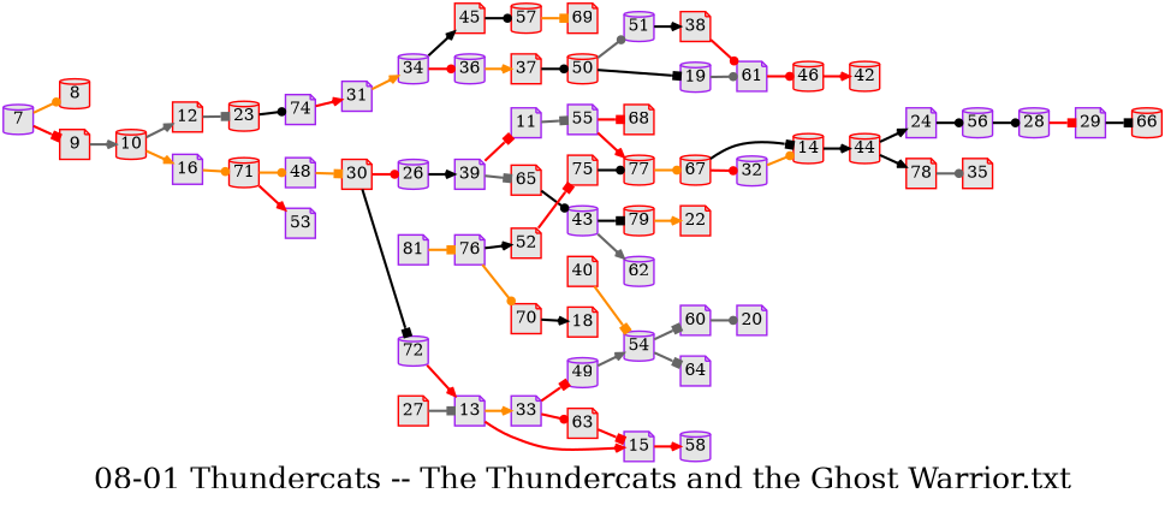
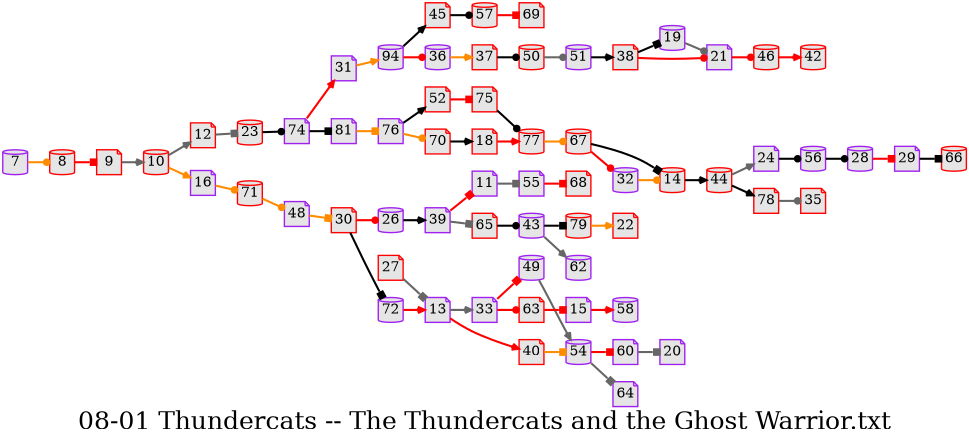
  digraph {
    fontsize=36
    label="08-01 Thundercats -- The Thundercats and the Ghost Warrior.txt"
    nodesep=0.35
    ordering=out
    rankdir=LR
    ranksep=0.45
    node [color=purple fillcolor=grey90 fixedsize=true fontsize=20 labelfloat=true margin="0,0" penwidth=2 regular=true shape=note style=filled]
    edge [arrowhead=vee color=red fontsize=12 labelfloat=true penwidth=3]
    7 [shape=cylinder]
    8 [color=red shape=cylinder]
    9 [color=red]
    10 [color=red shape=cylinder]
    12 [color=red]
    16
    23 [color=red shape=cylinder]
    71 [color=red shape=cylinder]
    74
    48
-   53
    11
    55
    68 [color=red]
    31
    n16 [label=81]
    13
    33
    40 [color=red]
    49 [shape=cylinder]
    63 [color=red]
    54 [shape=cylinder]
    15
    60
    64
    14 [color=red shape=cylinder]
    44 [color=red shape=cylinder]
    24
    78 [color=red]
    56 [shape=cylinder]
    35 [color=red]
    58 [shape=cylinder]
    30 [color=red]
    18 [color=red]
    77 [color=red shape=cylinder]
    67 [color=red shape=cylinder]
    32 [shape=cylinder]
    19 [shape=cylinder]
-   61
+   61 [label=21]
    46 [color=red shape=cylinder]
    42 [color=red shape=cylinder]
-   34 [shape=cylinder]
+   34 [shape=cylinder label=94]
    76
    28 [shape=cylinder]
    29
    26 [shape=cylinder]
    39
    65 [color=red]
    43 [shape=cylinder]
    27 [color=red]
    66 [color=red shape=cylinder]
    72 [shape=cylinder]
    45 [color=red]
    36 [shape=cylinder]
    57 [color=red shape=cylinder]
    37 [color=red]
    69 [color=red]
    50 [color=red shape=cylinder]
    51 [shape=cylinder]
    38 [color=red]
    79 [color=red shape=cylinder]
    62 [shape=cylinder]
    20
    22 [color=red]
    52 [color=red]
    75 [color=red]
    70 [color=red]
    7 -> 8 [arrowhead=dot color=darkorange]
-   7 -> 9 [arrowhead=box]
+   8 -> 9 [arrowhead=box]
    9 -> 10 [color=gray40]
    10 -> 12 [color=gray40]
    10 -> 16 [color=darkorange]
    12 -> 23 [arrowhead=box color=gray40]
    16 -> 71 [arrowhead=dot color=darkorange]
    23 -> 74 [arrowhead=dot color=black]
    71 -> 48 [arrowhead=dot color=darkorange]
-   71 -> 53
    74 -> 31
+   74 -> n16 [arrowhead=box color=black]
    48 -> 30 [arrowhead=box color=darkorange]
    11 -> 55 [arrowhead=box color=gray40]
    55 -> 68 [arrowhead=box]
    31 -> 34 [color=darkorange]
    n16 -> 76 [arrowhead=box color=darkorange]
-   13 -> 33 [color=darkorange]
-   13 -> 15
+   13 -> 33 [color=gray40]
+   13 -> 40
    33 -> 49 [arrowhead=box]
    33 -> 63 [arrowhead=dot]
    40 -> 54 [arrowhead=box color=darkorange]
    49 -> 54 [color=gray40]
    63 -> 15 [arrowhead=box]
-   54 -> 60 [arrowhead=box color=gray40]
+   54 -> 60 [arrowhead=box]
    54 -> 64 [arrowhead=box color=gray40]
    15 -> 58
-   60 -> 20 [arrowhead=dot color=gray40]
+   60 -> 20 [arrowhead=box color=gray40]
    14 -> 44 [color=black]
-   44 -> 24 [color=black]
+   44 -> 24 [color=gray40]
    44 -> 78 [color=black]
    24 -> 56 [arrowhead=dot color=black]
    78 -> 35 [arrowhead=dot color=gray40]
    56 -> 28 [arrowhead=dot color=black]
    30 -> 26 [arrowhead=dot]
    30 -> 72 [arrowhead=box color=black]
-   55 -> 77
+   18 -> 77
    77 -> 67 [arrowhead=dot color=darkorange]
    67 -> 14 [arrowhead=box color=black]
    67 -> 32 [arrowhead=dot]
    32 -> 14 [arrowhead=dot color=darkorange]
    19 -> 61 [arrowhead=dot color=gray40]
    61 -> 46 [arrowhead=dot]
    46 -> 42
    34 -> 45 [color=black]
    34 -> 36 [arrowhead=dot]
    76 -> 52 [color=black]
    76 -> 70 [arrowhead=dot color=darkorange]
    28 -> 29 [arrowhead=box]
    29 -> 66 [arrowhead=box color=black]
    26 -> 39 [color=black]
    39 -> 11 [arrowhead=box]
    39 -> 65 [arrowhead=box color=gray40]
    65 -> 43 [arrowhead=dot color=black]
    43 -> 79 [arrowhead=box color=black]
    43 -> 62 [color=gray40]
    27 -> 13 [arrowhead=box color=gray40]
    72 -> 13
    45 -> 57 [arrowhead=dot color=black]
    36 -> 37 [color=darkorange]
-   57 -> 69 [arrowhead=box color=darkorange]
+   57 -> 69 [arrowhead=box]
    37 -> 50 [arrowhead=dot color=black]
    50 -> 51 [arrowhead=dot color=gray40]
    51 -> 38 [color=black]
-   50 -> 19 [arrowhead=box color=black]
+   38 -> 19 [arrowhead=box color=black]
    38 -> 61 [arrowhead=dot]
    79 -> 22 [color=darkorange]
    52 -> 75 [arrowhead=box]
    75 -> 77 [arrowhead=dot color=black]
    70 -> 18 [color=black]
  }
